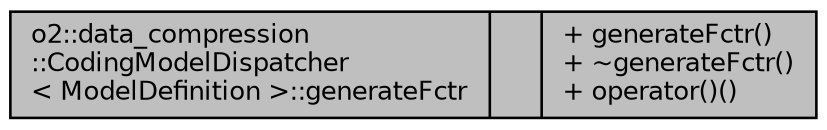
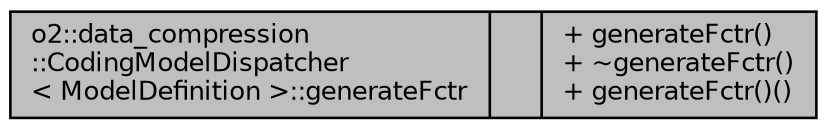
  digraph {
    rankdir=LR
-   n1 [color=black fillcolor=grey75 fontcolor=black fontname=Helvetica fontsize=10 height=0.2 label="{o2::data_compression\l::CodingModelDispatcher\l\< ModelDefinition \>::generateFctr\n||+ generateFctr()\l+ ~generateFctr()\l+ operator()()\l}" shape=record style=filled width=0.4]
+   n1 [color=black fillcolor=grey75 fontcolor=black fontname=Helvetica fontsize=10 height=0.2 label="{o2::data_compression\l::CodingModelDispatcher\l\< ModelDefinition \>::generateFctr\n||+ generateFctr()\l+ ~generateFctr()\l+ generateFctr()()\l}" shape=record style=filled width=0.4]
  }
